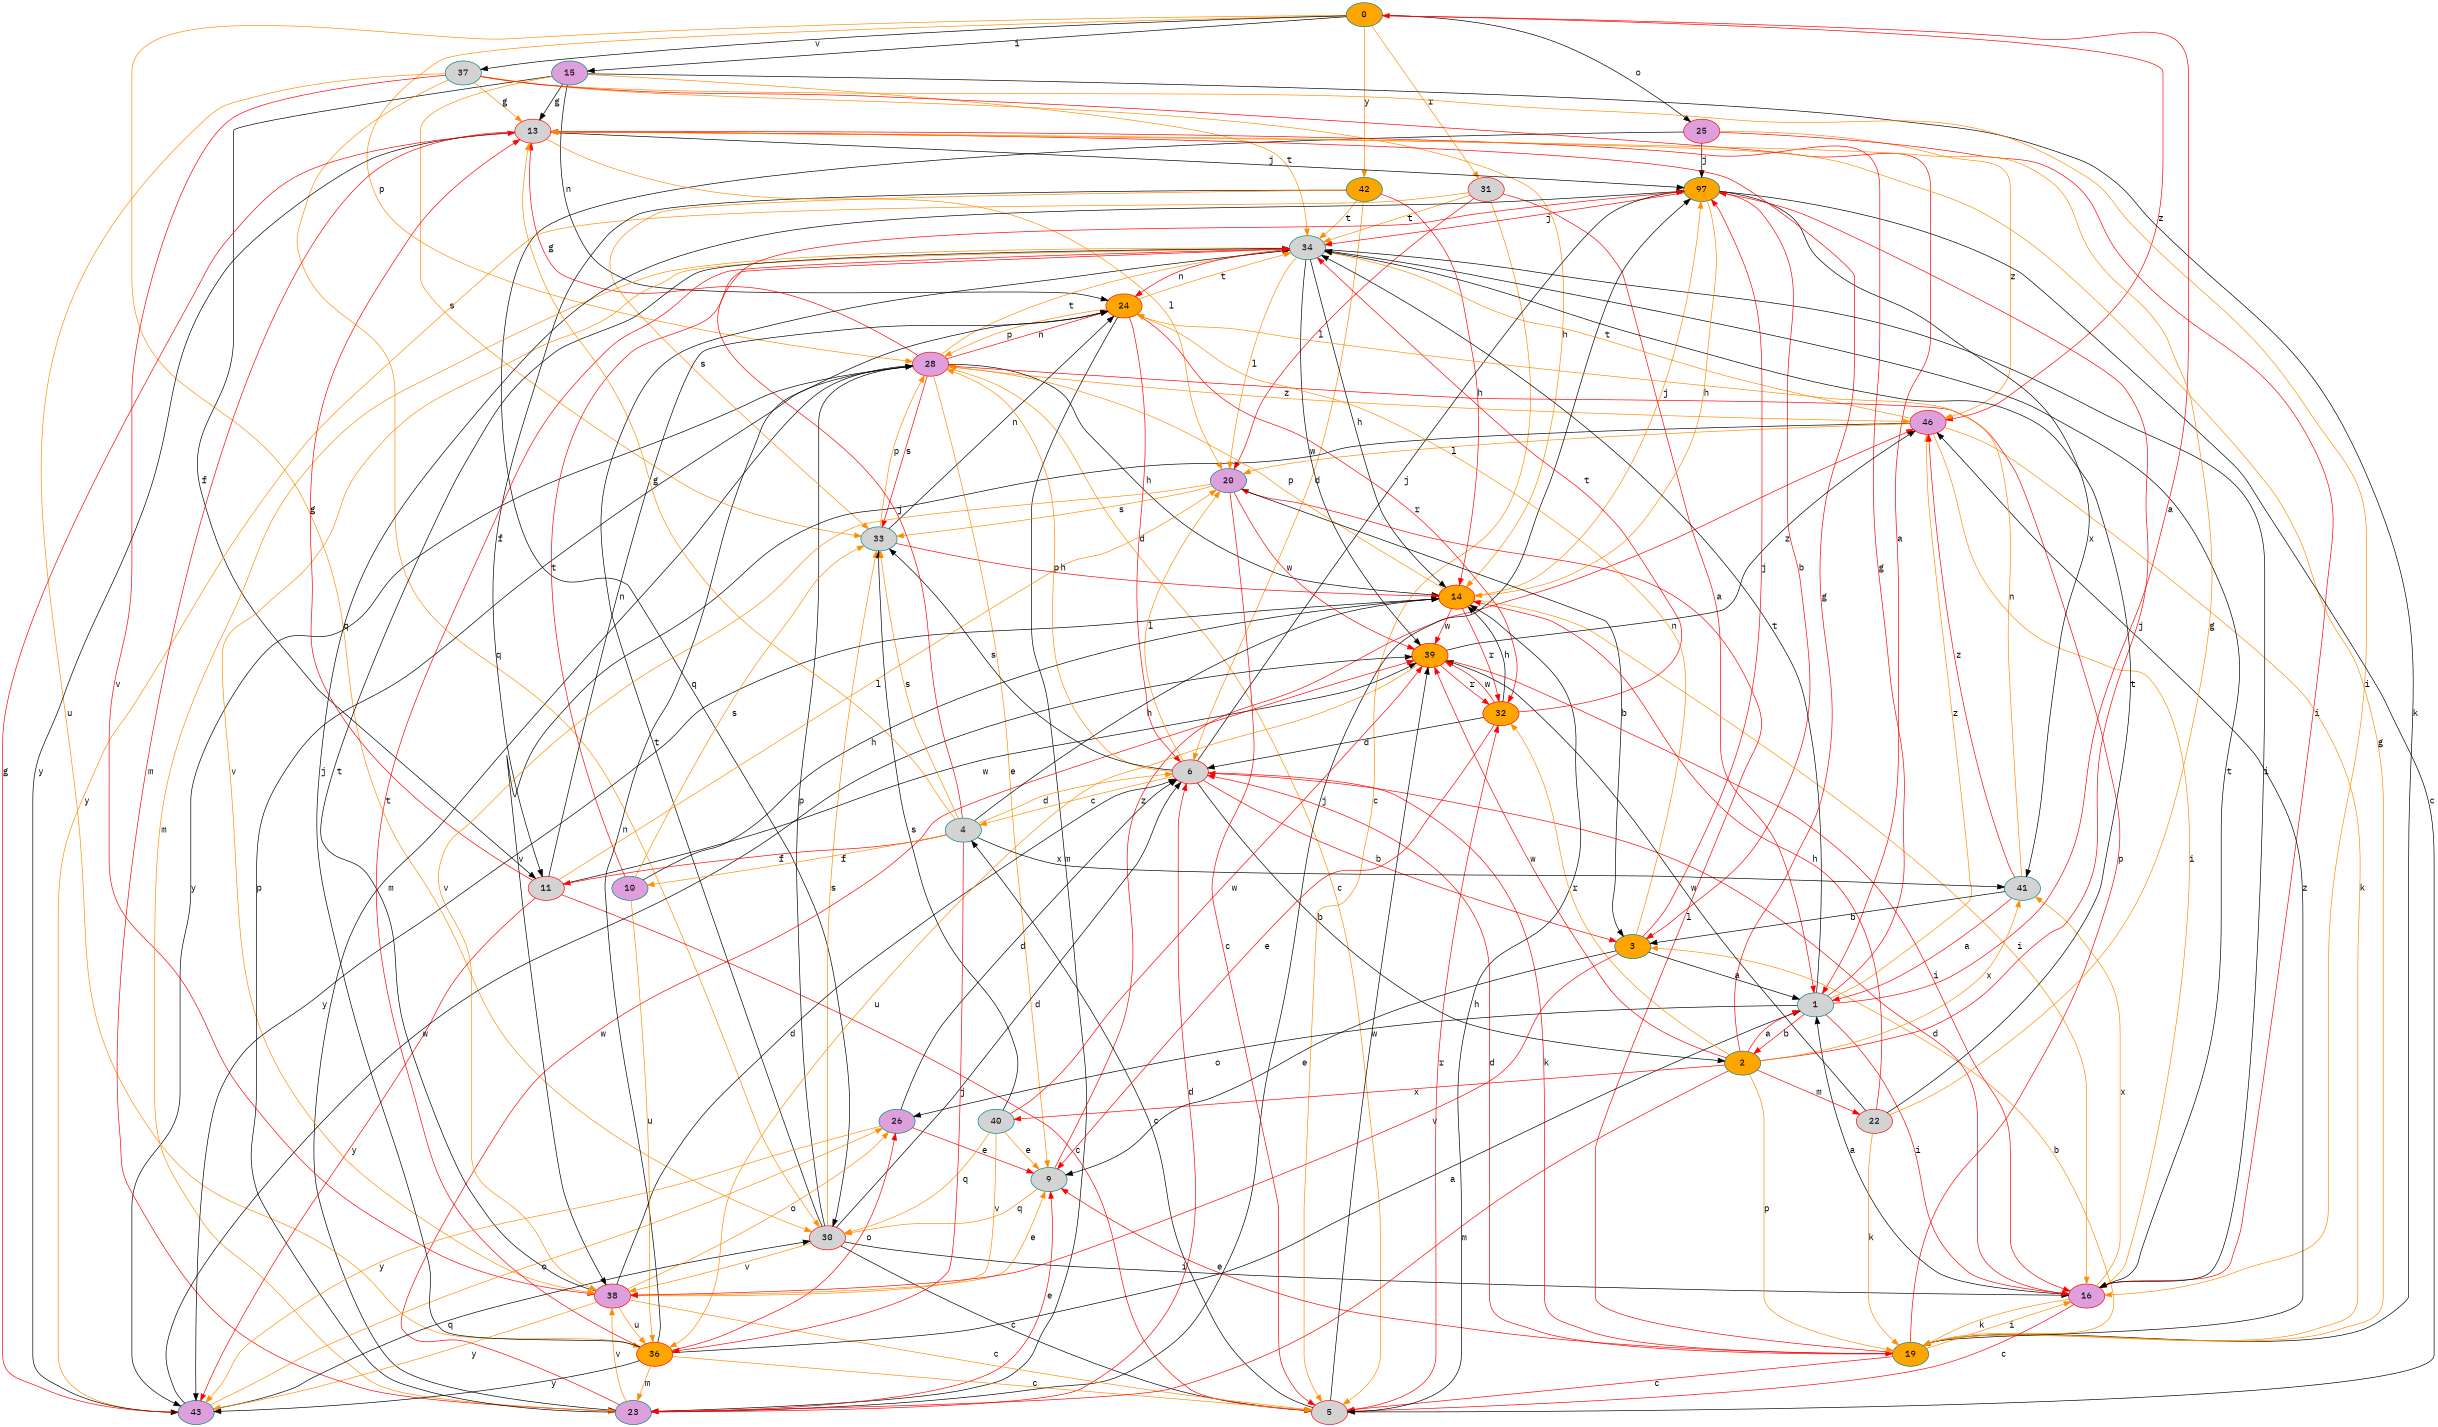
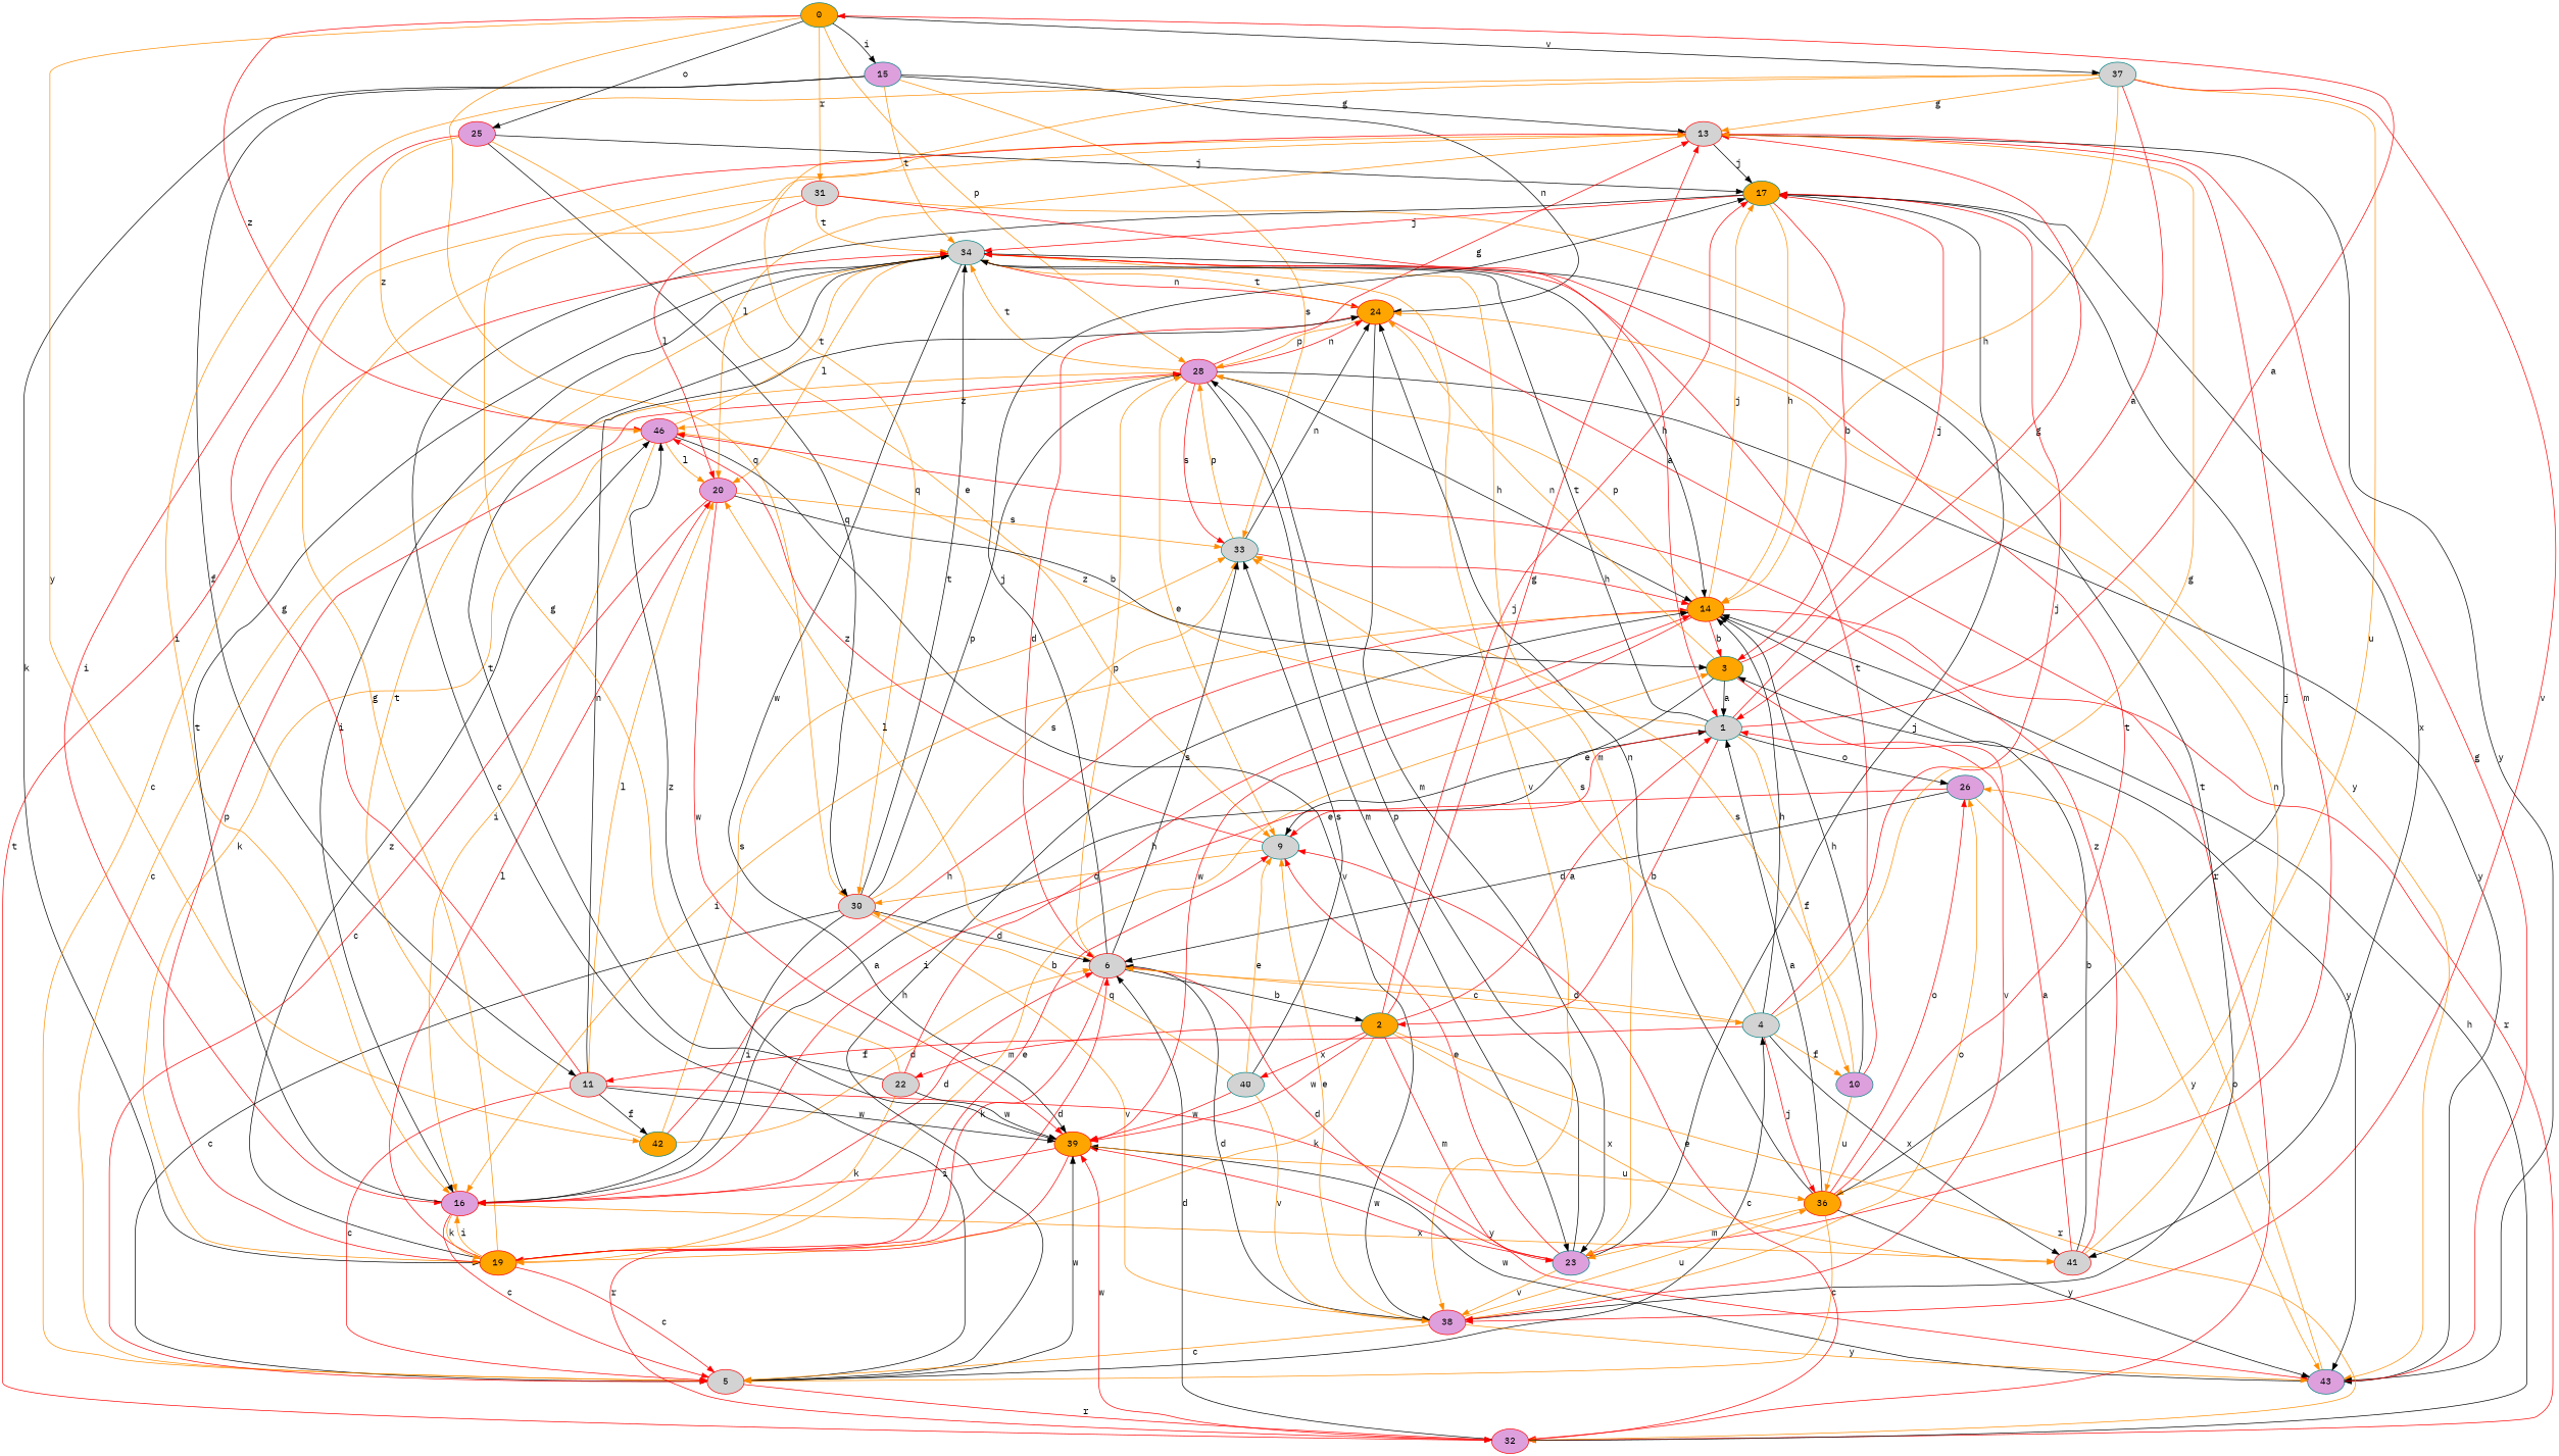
  strict digraph {
    fontname="IBM Plex Mono"
    node [color=red fillcolor=lightgrey fontname="IBM Plex Mono" style=filled]
    edge [color=darkorange fontname="IBM Plex Mono"]
    0 [color=teal fillcolor=orange]
    15 [color=teal fillcolor=plum]
    25 [fillcolor=plum]
    28 [fillcolor=plum]
    30
    31
    37 [color=teal]
    42 [color=teal fillcolor=orange]
    46 [fillcolor=plum]
    13
    34 [color=teal]
-   19 [color=teal fillcolor=orange]
+   19 [fillcolor=orange]
    24 [fillcolor=orange]
    11
    33 [color=teal]
    16 [fillcolor=plum]
-   17 [color=teal fillcolor=orange label=97]
+   17 [color=teal fillcolor=orange]
    9 [color=teal]
    23 [color=teal fillcolor=plum]
    14 [fillcolor=orange]
    5
    43 [color=teal fillcolor=plum]
    38 [fillcolor=plum]
    6
    1 [color=teal]
-   20 [color=teal fillcolor=plum]
+   20 [fillcolor=plum]
    36 [fillcolor=orange]
    2 [color=teal fillcolor=orange]
    10 [color=teal fillcolor=plum]
    26 [color=teal fillcolor=plum]
    22
-   32 [fillcolor=orange]
+   32 [fillcolor=plum]
    39 [fillcolor=orange]
    40 [color=teal]
-   41 [color=teal]
+   41
    3 [color=teal fillcolor=orange]
    4 [color=teal]
    0 -> 15 [color=black label=i]
    0 -> 25 [color=black label=o]
    0 -> 28 [label=p]
    0 -> 30 [label=q]
    0 -> 31 [label=r]
    0 -> 37 [color=black label=v]
    0 -> 42 [label=y]
    0 -> 46 [color=red label=z]
    15 -> 13 [color=black label=g]
    15 -> 34 [label=t]
    15 -> 19 [color=black label=k]
    15 -> 24 [color=black label=n]
    15 -> 11 [color=black label=f]
    15 -> 33 [label=s]
    25 -> 30 [color=black label=q]
    25 -> 46 [label=z]
    25 -> 16 [color=red label=i]
    25 -> 17 [color=black label=j]
+   25 -> 9 [label=e]
    28 -> 46 [label=z]
    28 -> 13 [color=red label=g]
    28 -> 34 [label=t]
    28 -> 24 [color=red label=n]
    28 -> 33 [color=red label=s]
    28 -> 9 [label=e]
    28 -> 23 [color=black label=m]
    28 -> 14 [color=black label=h]
    28 -> 5 [label=c]
    28 -> 43 [color=black label=y]
    30 -> 28 [color=black label=p]
    30 -> 34 [color=black label=t]
    30 -> 33 [label=s]
    30 -> 16 [color=black label=i]
    30 -> 5 [color=black label=c]
    30 -> 38 [label=v]
    30 -> 6 [color=black label=d]
    31 -> 34 [label=t]
    31 -> 5 [label=c]
    31 -> 43 [label=y]
    31 -> 1 [color=red label=a]
    31 -> 20 [color=red label=l]
    37 -> 30 [label=q]
    37 -> 13 [label=g]
    37 -> 16 [label=i]
    37 -> 14 [label=h]
    37 -> 38 [color=red label=v]
    37 -> 1 [color=red label=a]
    37 -> 36 [label=u]
    42 -> 34 [label=t]
-   42 -> 11 [color=black label=f]
+   11 -> 42 [color=black label=f]
    42 -> 33 [label=s]
    42 -> 14 [color=red label=h]
    42 -> 6 [label=d]
    46 -> 34 [label=t]
    46 -> 19 [label=k]
    46 -> 16 [label=i]
    46 -> 38 [color=black label=v]
    46 -> 20 [label=l]
    13 -> 17 [color=black label=j]
    13 -> 23 [color=red label=m]
    13 -> 43 [color=black label=y]
    13 -> 20 [label=l]
    34 -> 24 [color=red label=n]
    34 -> 16 [color=black label=i]
    34 -> 23 [label=m]
    34 -> 14 [color=black label=h]
    34 -> 38 [label=v]
    34 -> 20 [label=l]
    34 -> 39 [color=black label=w]
    19 -> 28 [color=red label=p]
    19 -> 46 [color=black label=z]
    19 -> 13 [label=g]
    19 -> 16 [label=i]
    19 -> 9 [color=red label=e]
    19 -> 5 [color=red label=c]
    19 -> 6 [color=red label=d]
    19 -> 20 [color=red label=l]
    19 -> 3 [label=b]
    24 -> 28 [label=p]
    24 -> 34 [label=t]
    24 -> 23 [color=black label=m]
    24 -> 6 [color=red label=d]
    24 -> 32 [color=red label=r]
    11 -> 13 [color=red label=g]
    11 -> 24 [color=black label=n]
    11 -> 5 [color=red label=c]
    11 -> 43 [color=red label=y]
    11 -> 20 [label=l]
    11 -> 39 [color=black label=w]
    33 -> 28 [label=p]
    33 -> 24 [color=black label=n]
    33 -> 14 [color=red label=h]
    16 -> 34 [color=black label=t]
    16 -> 19 [label=k]
    16 -> 5 [color=red label=c]
    16 -> 6 [color=red label=d]
    16 -> 1 [color=black label=a]
    16 -> 41 [label=x]
    17 -> 34 [color=red label=j]
    17 -> 14 [label=h]
    17 -> 5 [color=black label=c]
    17 -> 41 [color=black label=x]
    17 -> 3 [color=red label=b]
    9 -> 30 [label=q]
    9 -> 46 [color=red label=z]
    23 -> 28 [color=black label=p]
    23 -> 17 [color=black label=j]
    23 -> 9 [color=red label=e]
    23 -> 38 [label=v]
    23 -> 6 [color=red label=d]
    23 -> 39 [color=red label=w]
    14 -> 28 [label=p]
    14 -> 16 [label=i]
    14 -> 17 [label=j]
    14 -> 43 [color=black label=y]
    14 -> 32 [color=red label=r]
    14 -> 39 [color=red label=w]
    5 -> 14 [color=black label=h]
    5 -> 32 [color=red label=r]
    5 -> 39 [color=black label=w]
    5 -> 4 [color=black label=c]
-   43 -> 30 [color=black label=q]
    43 -> 13 [color=red label=g]
    43 -> 26 [label=o]
    43 -> 39 [color=black label=w]
    38 -> 34 [color=black label=t]
    38 -> 9 [label=e]
    38 -> 5 [label=c]
    38 -> 43 [label=y]
    38 -> 6 [color=black label=d]
    38 -> 36 [label=u]
    38 -> 26 [label=o]
    6 -> 28 [label=p]
    6 -> 19 [color=red label=k]
    6 -> 33 [color=black label=s]
    6 -> 17 [color=black label=j]
    6 -> 20 [label=l]
    6 -> 2 [color=black label=b]
-   6 -> 3 [color=red label=b]
+   14 -> 3 [color=red label=b]
    6 -> 4 [label=c]
    1 -> 0 [color=red label=a]
    1 -> 46 [label=z]
    1 -> 13 [color=red label=g]
    1 -> 34 [color=black label=t]
    1 -> 16 [color=red label=i]
    1 -> 2 [color=red label=b]
+   1 -> 10 [label=f]
    1 -> 26 [color=black label=o]
    20 -> 33 [label=s]
    20 -> 5 [color=red label=c]
-   20 -> 38 [label=v]
    20 -> 39 [color=red label=w]
    20 -> 3 [color=black label=b]
    36 -> 34 [color=red label=t]
    36 -> 24 [color=black label=n]
    36 -> 17 [color=black label=j]
    36 -> 23 [label=m]
    36 -> 5 [label=c]
    36 -> 43 [color=black label=y]
    36 -> 1 [color=black label=a]
    36 -> 26 [color=red label=o]
    2 -> 13 [color=red label=g]
-   2 -> 19 [label=p]
+   2 -> 19 [label=k]
    2 -> 17 [color=red label=j]
    2 -> 23 [color=red label=m]
    2 -> 1 [color=red label=a]
    2 -> 22 [color=red label=m]
    2 -> 32 [label=r]
    2 -> 39 [color=red label=w]
    2 -> 40 [color=red label=x]
    2 -> 41 [label=x]
    10 -> 34 [color=red label=t]
    10 -> 33 [label=s]
    10 -> 14 [color=black label=h]
    10 -> 36 [label=u]
    26 -> 9 [color=red label=e]
    26 -> 43 [label=y]
    26 -> 6 [color=black label=d]
    22 -> 13 [label=g]
    22 -> 34 [color=black label=t]
    22 -> 19 [label=k]
    22 -> 14 [color=red label=h]
    22 -> 39 [color=black label=w]
    32 -> 34 [color=red label=t]
    32 -> 9 [color=red label=e]
    32 -> 14 [color=black label=h]
    32 -> 6 [color=black label=d]
    32 -> 39 [color=red label=w]
    39 -> 46 [color=black label=z]
    39 -> 16 [color=red label=i]
    39 -> 36 [label=u]
    39 -> 32 [color=red label=r]
    40 -> 30 [label=q]
    40 -> 33 [color=black label=s]
    40 -> 9 [label=e]
    40 -> 38 [label=v]
    40 -> 39 [color=red label=w]
    41 -> 46 [color=red label=z]
    41 -> 24 [label=n]
    41 -> 1 [color=red label=a]
    41 -> 3 [color=black label=b]
    3 -> 24 [label=n]
    3 -> 17 [color=red label=j]
    3 -> 9 [color=black label=e]
    3 -> 38 [color=red label=v]
    3 -> 1 [color=black label=a]
    4 -> 13 [label=g]
    4 -> 11 [color=red label=f]
    4 -> 33 [label=s]
    4 -> 17 [color=red label=j]
    4 -> 14 [color=black label=h]
    4 -> 6 [label=d]
    4 -> 36 [color=red label=j]
    4 -> 10 [label=f]
    4 -> 41 [color=black label=x]
  }
